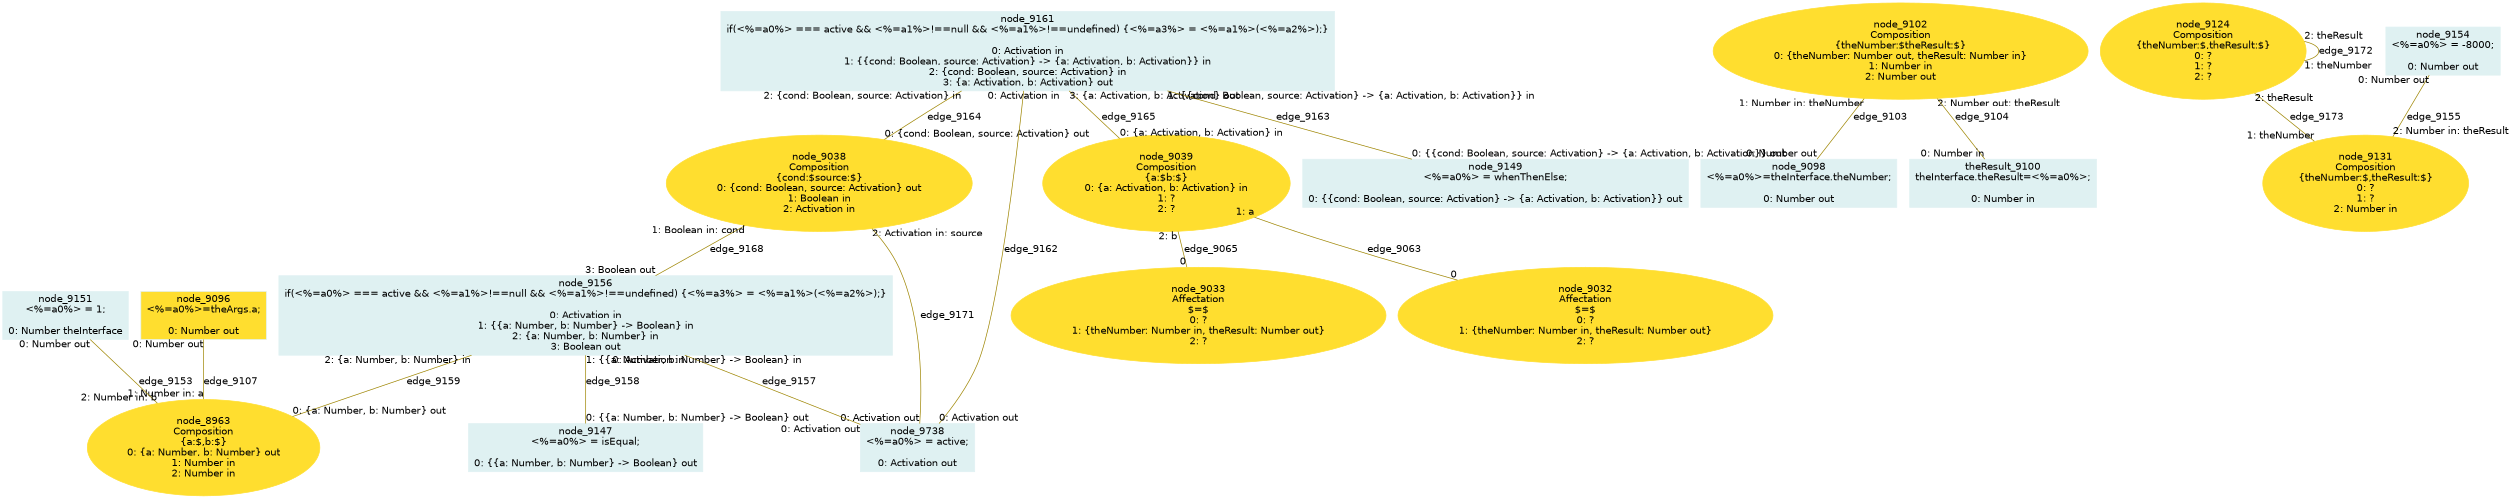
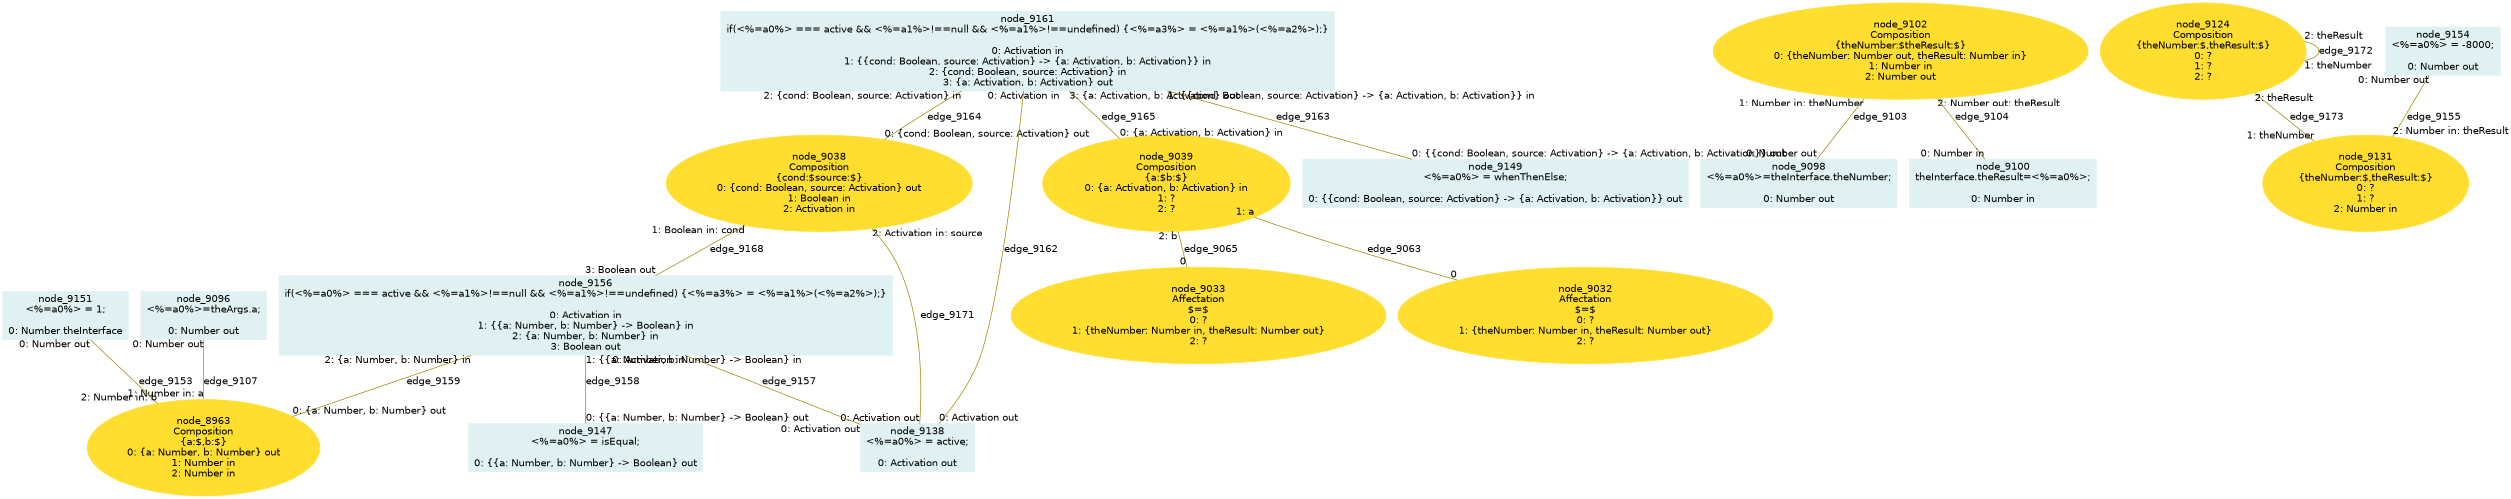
  digraph {
    fontname="DejaVu Sans"
    node [color="#dff1f2" fontname="DejaVu Sans" shape=box style=filled]
    edge [arrowHead=none arrowsize=1 color="#9d8400" dir=none fontname="DejaVu Sans" headlabel="0: Activation out" taillabel="0: Number out"]
    n1 [color="#ffde2f" label="node_8963\nComposition\n{a:$,b:$}\n0: {a: Number, b: Number} out\n1: Number in\n2: Number in" shape=ellipse]
    n2 [color="#ffde2f" label="node_9032\nAffectation\n$=$\n0: ?\n1: {theNumber: Number in, theResult: Number out}\n2: ?" shape=ellipse]
    n3 [color="#ffde2f" label="node_9033\nAffectation\n$=$\n0: ?\n1: {theNumber: Number in, theResult: Number out}\n2: ?" shape=ellipse]
    n4 [color="#ffde2f" label="node_9038\nComposition\n{cond:$source:$}\n0: {cond: Boolean, source: Activation} out\n1: Boolean in\n2: Activation in" shape=ellipse]
-   n5 [label="node_9738\n<%=a0%> = active;\n\n0: Activation out"]
+   n5 [label="node_9138\n<%=a0%> = active;\n\n0: Activation out"]
    n6 [label="node_9156\nif(<%=a0%> === active && <%=a1%>!==null && <%=a1%>!==undefined) {<%=a3%> = <%=a1%>(<%=a2%>);}\n\n0: Activation in\n1: {{a: Number, b: Number} -> Boolean} in\n2: {a: Number, b: Number} in\n3: Boolean out"]
    n7 [label="node_9147\n<%=a0%> = isEqual;\n\n0: {{a: Number, b: Number} -> Boolean} out"]
    n8 [color="#ffde2f" label="node_9039\nComposition\n{a:$b:$}\n0: {a: Activation, b: Activation} in\n1: ?\n2: ?" shape=ellipse]
-   n9 [label="node_9096\n<%=a0%>=theArgs.a;\n\n0: Number out" fillcolor="#ffde2f"]
+   n9 [label="node_9096\n<%=a0%>=theArgs.a;\n\n0: Number out"]
    n10 [label="node_9098\n<%=a0%>=theInterface.theNumber;\n\n0: Number out"]
-   n11 [label="theResult_9100\ntheInterface.theResult=<%=a0%>;\n\n0: Number in"]
+   n11 [label="node_9100\ntheInterface.theResult=<%=a0%>;\n\n0: Number in"]
    n12 [color="#ffde2f" label="node_9102\nComposition\n{theNumber:$theResult:$}\n0: {theNumber: Number out, theResult: Number in}\n1: Number in\n2: Number out" shape=ellipse]
    n13 [color="#ffde2f" label="node_9124\nComposition\n{theNumber:$,theResult:$}\n0: ?\n1: ?\n2: ?" shape=ellipse]
    n14 [color="#ffde2f" label="node_9131\nComposition\n{theNumber:$,theResult:$}\n0: ?\n1: ?\n2: Number in" shape=ellipse]
    n15 [label="node_9149\n<%=a0%> = whenThenElse;\n\n0: {{cond: Boolean, source: Activation} -> {a: Activation, b: Activation}} out"]
    n16 [label="node_9151\n<%=a0%> = 1;\n\n0: Number theInterface"]
    n17 [label="node_9154\n<%=a0%> = -8000;\n\n0: Number out"]
    n18 [label="node_9161\nif(<%=a0%> === active && <%=a1%>!==null && <%=a1%>!==undefined) {<%=a3%> = <%=a1%>(<%=a2%>);}\n\n0: Activation in\n1: {{cond: Boolean, source: Activation} -> {a: Activation, b: Activation}} in\n2: {cond: Boolean, source: Activation} in\n3: {a: Activation, b: Activation} out"]
    n4 -> n5 [label=edge_9171 taillabel="2: Activation in: source"]
    n4 -> n6 [headlabel="3: Boolean out" label=edge_9168 taillabel="1: Boolean in: cond"]
    n6 -> n1 [headlabel="0: {a: Number, b: Number} out" label=edge_9159 taillabel="2: {a: Number, b: Number} in"]
    n6 -> n5 [label=edge_9157 taillabel="0: Activation in"]
    n6 -> n7 [headlabel="0: {{a: Number, b: Number} -> Boolean} out" label=edge_9158 taillabel="1: {{a: Number, b: Number} -> Boolean} in"]
    n8 -> n2 [headlabel=0 label=edge_9063 taillabel="1: a"]
    n8 -> n3 [headlabel=0 label=edge_9065 taillabel="2: b"]
    n9 -> n1 [headlabel="1: Number in: a" label=edge_9107]
    n12 -> n10 [headlabel="0: Number out" label=edge_9103 taillabel="1: Number in: theNumber"]
    n12 -> n11 [headlabel="0: Number in" label=edge_9104 taillabel="2: Number out: theResult"]
    n13 -> n13 [headlabel="1: theNumber" label=edge_9172 taillabel="2: theResult"]
    n13 -> n14 [headlabel="1: theNumber" label=edge_9173 taillabel="2: theResult"]
    n16 -> n1 [headlabel="2: Number in: b" label=edge_9153]
    n17 -> n14 [headlabel="2: Number in: theResult" label=edge_9155]
    n18 -> n4 [headlabel="0: {cond: Boolean, source: Activation} out" label=edge_9164 taillabel="2: {cond: Boolean, source: Activation} in"]
    n18 -> n5 [label=edge_9162 taillabel="0: Activation in"]
    n18 -> n8 [headlabel="0: {a: Activation, b: Activation} in" label=edge_9165 taillabel="3: {a: Activation, b: Activation} out"]
    n18 -> n15 [headlabel="0: {{cond: Boolean, source: Activation} -> {a: Activation, b: Activation}} out" label=edge_9163 taillabel="1: {{cond: Boolean, source: Activation} -> {a: Activation, b: Activation}} in"]
  }
